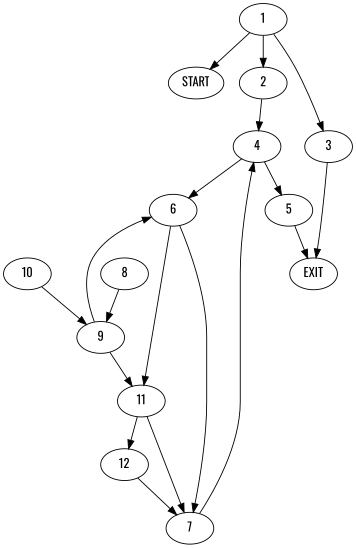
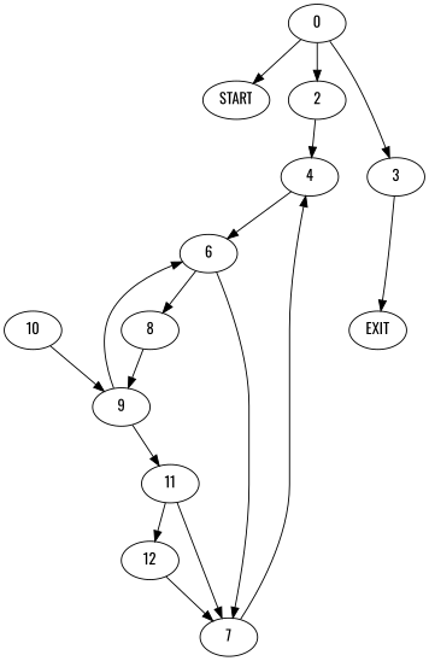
  digraph {
    fontname=Oswald
    node [fontname=Oswald]
    edge [fontname=Oswald]
    n1 [label=START]
-   1
+   1 [label=0]
    2
    3
    n5 [label=EXIT]
    4
-   5
    6
    7
    8
    9
    11
    10
    12
    1 -> n1
    1 -> 2
    1 -> 3
    2 -> 4
    3 -> n5
-   4 -> 5
    4 -> 6
-   5 -> n5
    6 -> 7
-   6 -> 11
+   6 -> 8
    7 -> 4
    8 -> 9
    9 -> 6
    9 -> 11
    11 -> 7
    11 -> 12
    10 -> 9
    12 -> 7
  }
